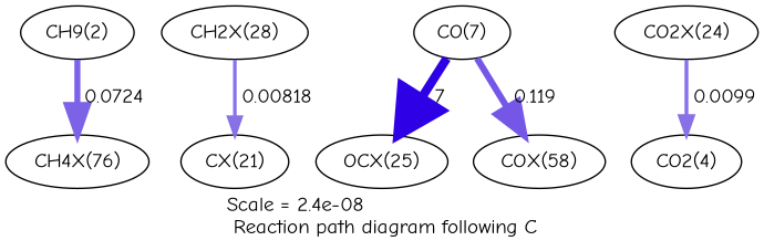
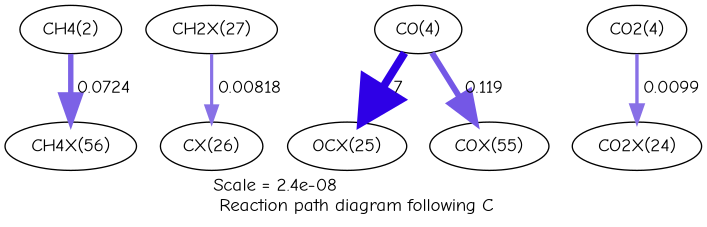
  digraph {
    fontname="Comic Neue"
    label="Scale = 2.4e-08\l Reaction path diagram following C"
    node [fontname="Comic Neue"]
    edge [fontname="Comic Neue"]
-   n1 [label="CH9(2)"]
-   n2 [label="CH4X(76)"]
-   n3 [label="CH2X(28)"]
-   n4 [label="CX(21)"]
-   n5 [label="CO(7)"]
+   n1 [label="CH4(2)"]
+   n2 [label="CH4X(56)"]
+   n3 [label="CH2X(27)"]
+   n4 [label="CX(26)"]
+   n5 [label="CO(4)"]
    n6 [label="OCX(25)"]
-   n7 [label="COX(58)"]
+   n7 [label="COX(55)"]
    n8 [label="CO2X(24)"]
    n9 [label="CO2(4)"]
    n1 -> n2 [arrowsize=2.01 color="0.7, 0.572, 0.9" label=" 0.0724" style="setlinewidth(4.02)"]
    n3 -> n4 [arrowsize=1.19 color="0.7, 0.508, 0.9" label=" 0.00818" style="setlinewidth(2.37)"]
    n5 -> n6 [arrowsize=3 color="0.7, 1.5, 0.9" label=" 7" style="setlinewidth(6)"]
    n5 -> n7 [arrowsize=2.2 color="0.7, 0.619, 0.9" label=" 0.119" style="setlinewidth(4.4)"]
-   n8 -> n9 [arrowsize=1.26 color="0.7, 0.51, 0.9" label=" 0.0099" style="setlinewidth(2.52)"]
+   n9 -> n8 [arrowsize=1.26 color="0.7, 0.51, 0.9" label=" 0.0099" style="setlinewidth(2.52)"]
  }
